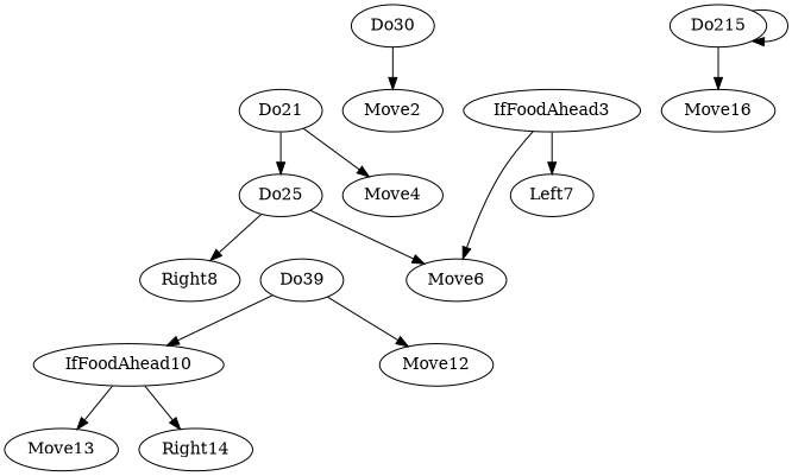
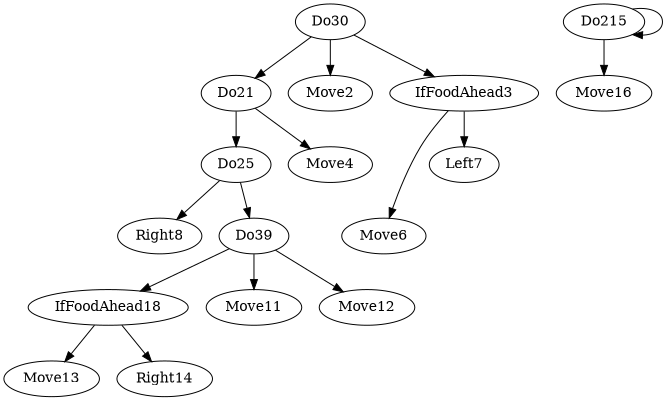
  digraph {
    Do30
    Do21
    Move2
    IfFoodAhead3
    Move4
    Do25
    Move6
    Left7
    n9 [label=Right8]
    Do39
-   IfFoodAhead10
+   IfFoodAhead10 [label=IfFoodAhead18]
+   Move11
    Move12
    Move13
    Right14
    Do215
    Move16
+   Do30 -> Do21
    Do30 -> Move2
+   Do30 -> IfFoodAhead3
    Do21 -> Move4
    Do21 -> Do25
    IfFoodAhead3 -> Move6
    IfFoodAhead3 -> Left7
    Do25 -> n9
-   Do25 -> Move6
+   Do25 -> Do39
    Do39 -> IfFoodAhead10
+   Do39 -> Move11
    Do39 -> Move12
    IfFoodAhead10 -> Move13
    IfFoodAhead10 -> Right14
    Do215 -> Do215
    Do215 -> Move16
  }
